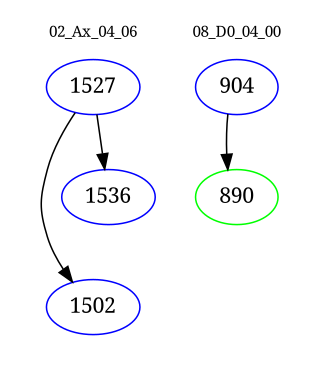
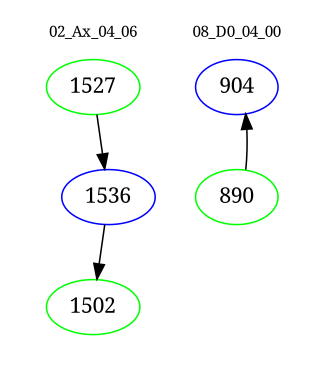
  digraph {
    fontname="Noto Serif"
    node [color=blue fontname="Noto Serif"]
    edge [color=black fontname="Noto Serif"]
-   n1 [label=1527]
-   n2 [label=1502]
+   n1 [color=green label=1527]
+   n2 [color=green label=1502]
    n3 [label=1536]
    n4 [label=904]
    n5 [color=green label=890]
    subgraph cluster_1 {
      color=white
      fontsize=10
      label="02_Ax_04_06"
      n1
      n2
      n3
    }
    subgraph cluster_2 {
      color=white
      fontsize=10
      label="08_D0_04_00"
      n4
      n5
    }
-   n1 -> n2
+   n3 -> n2
    n1 -> n3
-   n4 -> n5
+   n5 -> n4
  }
